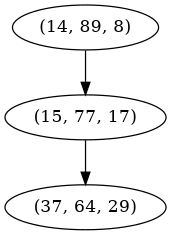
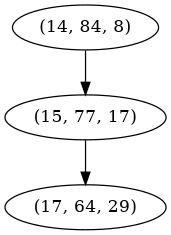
  digraph {
    n1 [label="(15, 77, 17)"]
-   "(14, 89, 8)"
-   "(37, 64, 29)"
+   "(14, 89, 8)" [label="(14, 84, 8)"]
+   "(37, 64, 29)" [label="(17, 64, 29)"]
    n1 -> "(37, 64, 29)"
    "(14, 89, 8)" -> n1
  }
